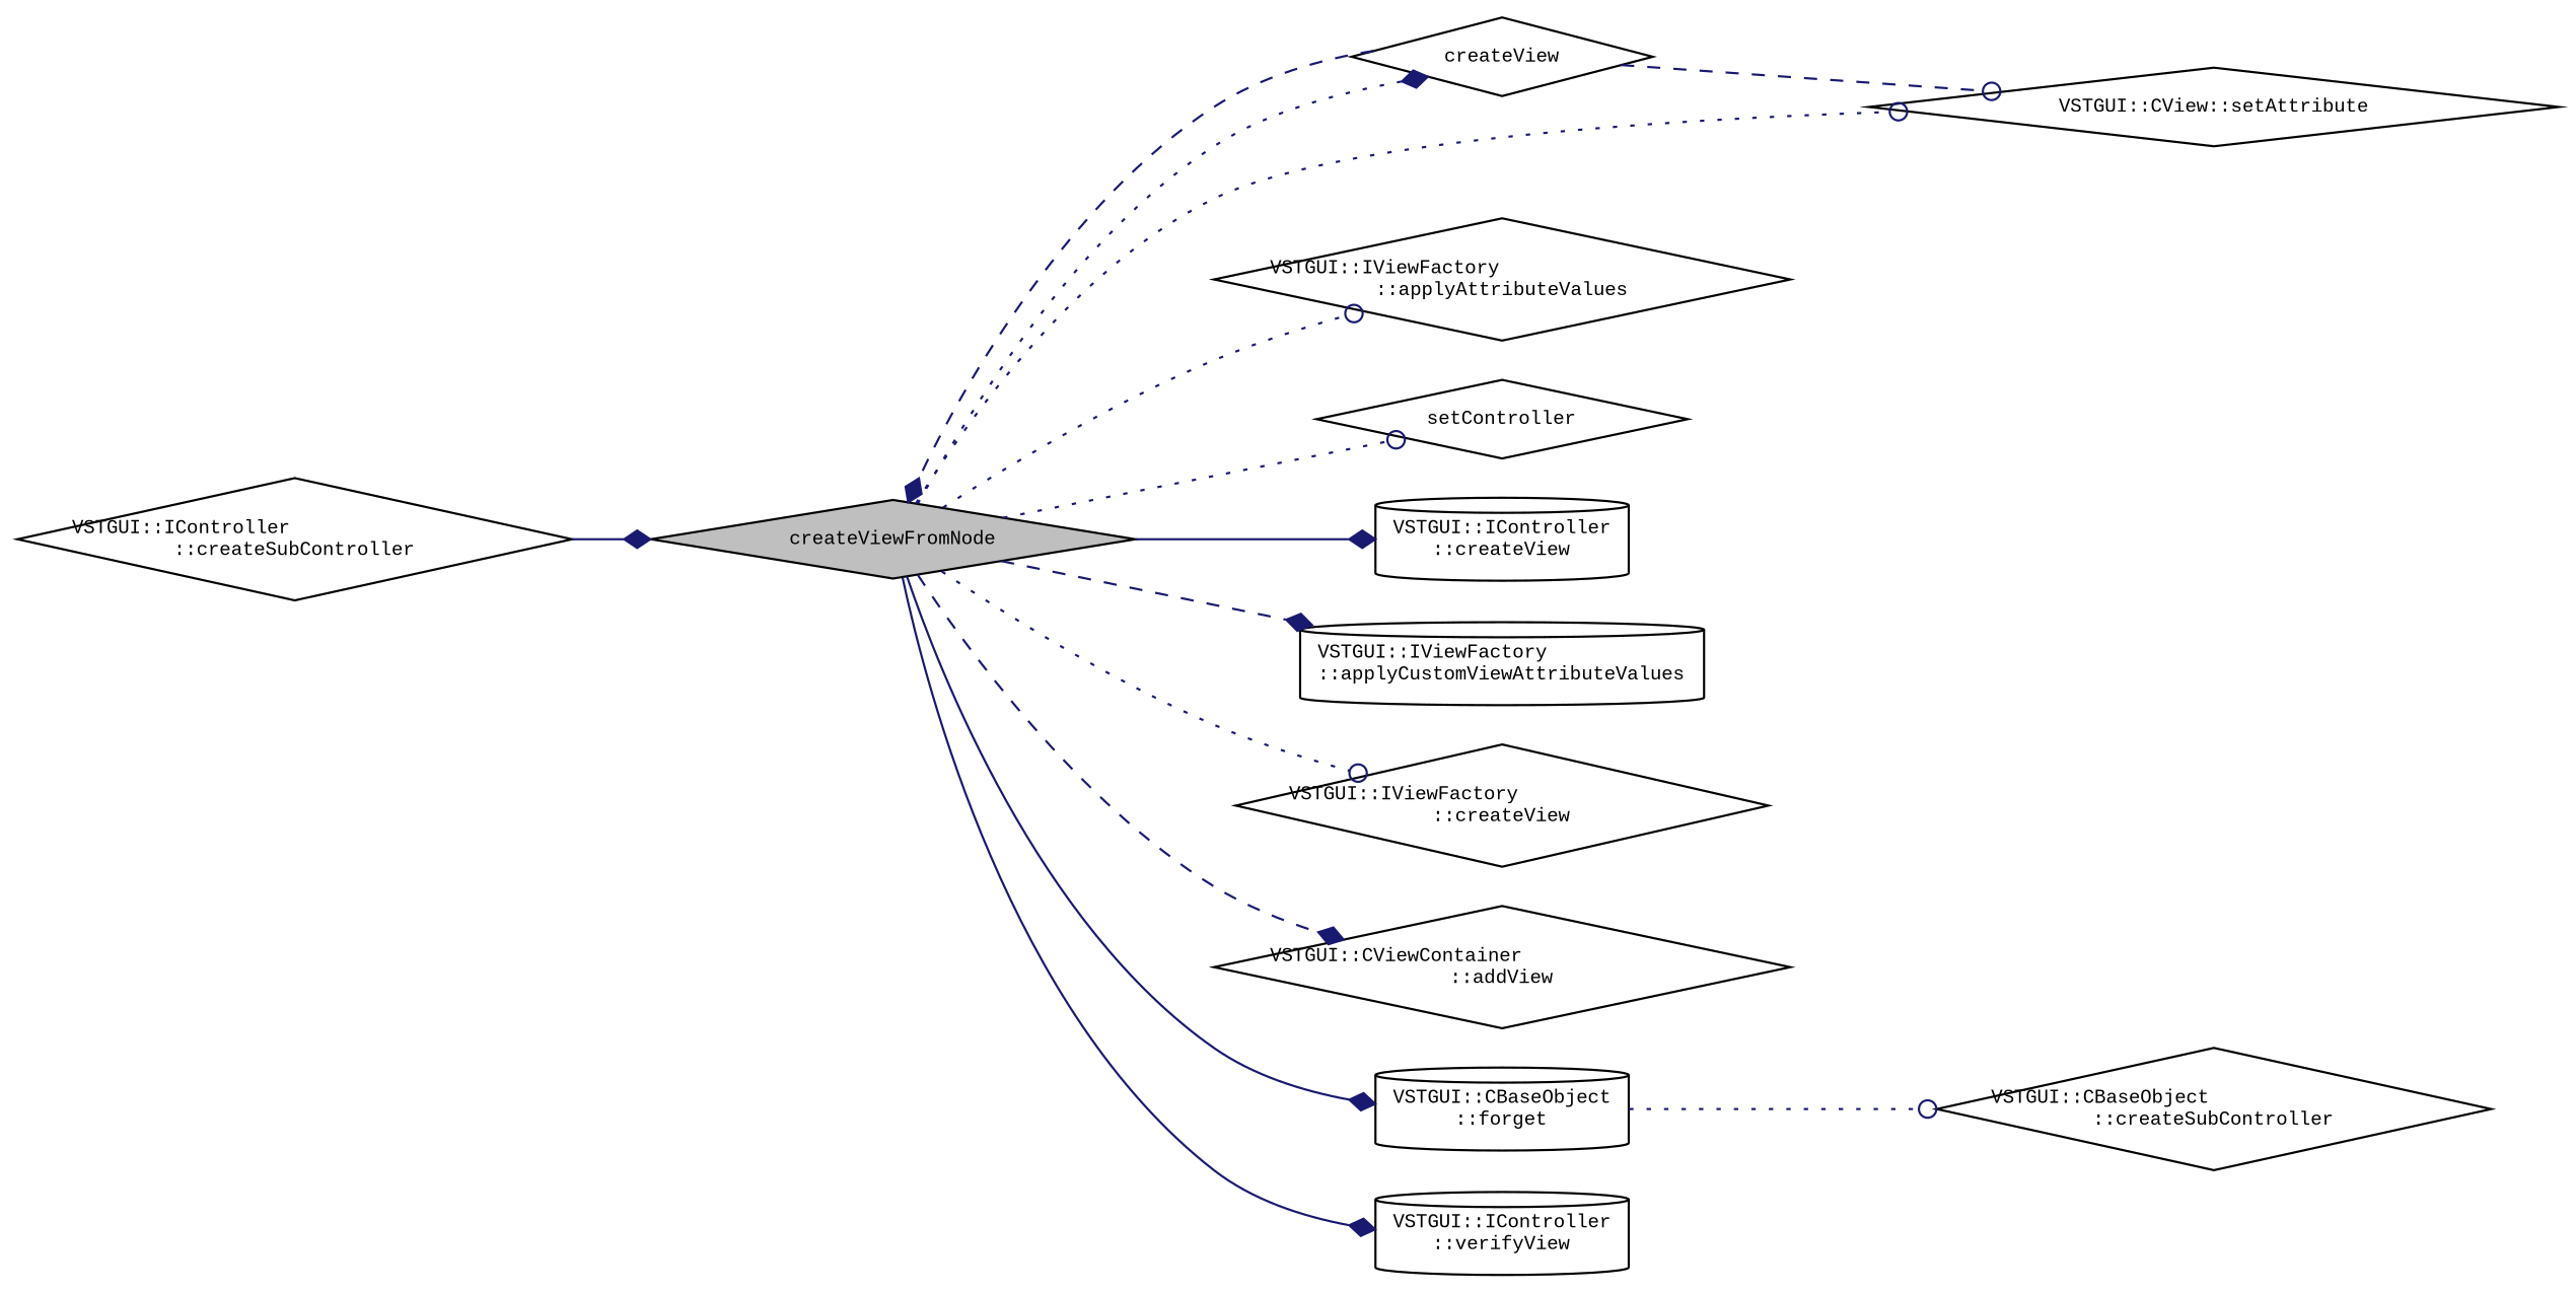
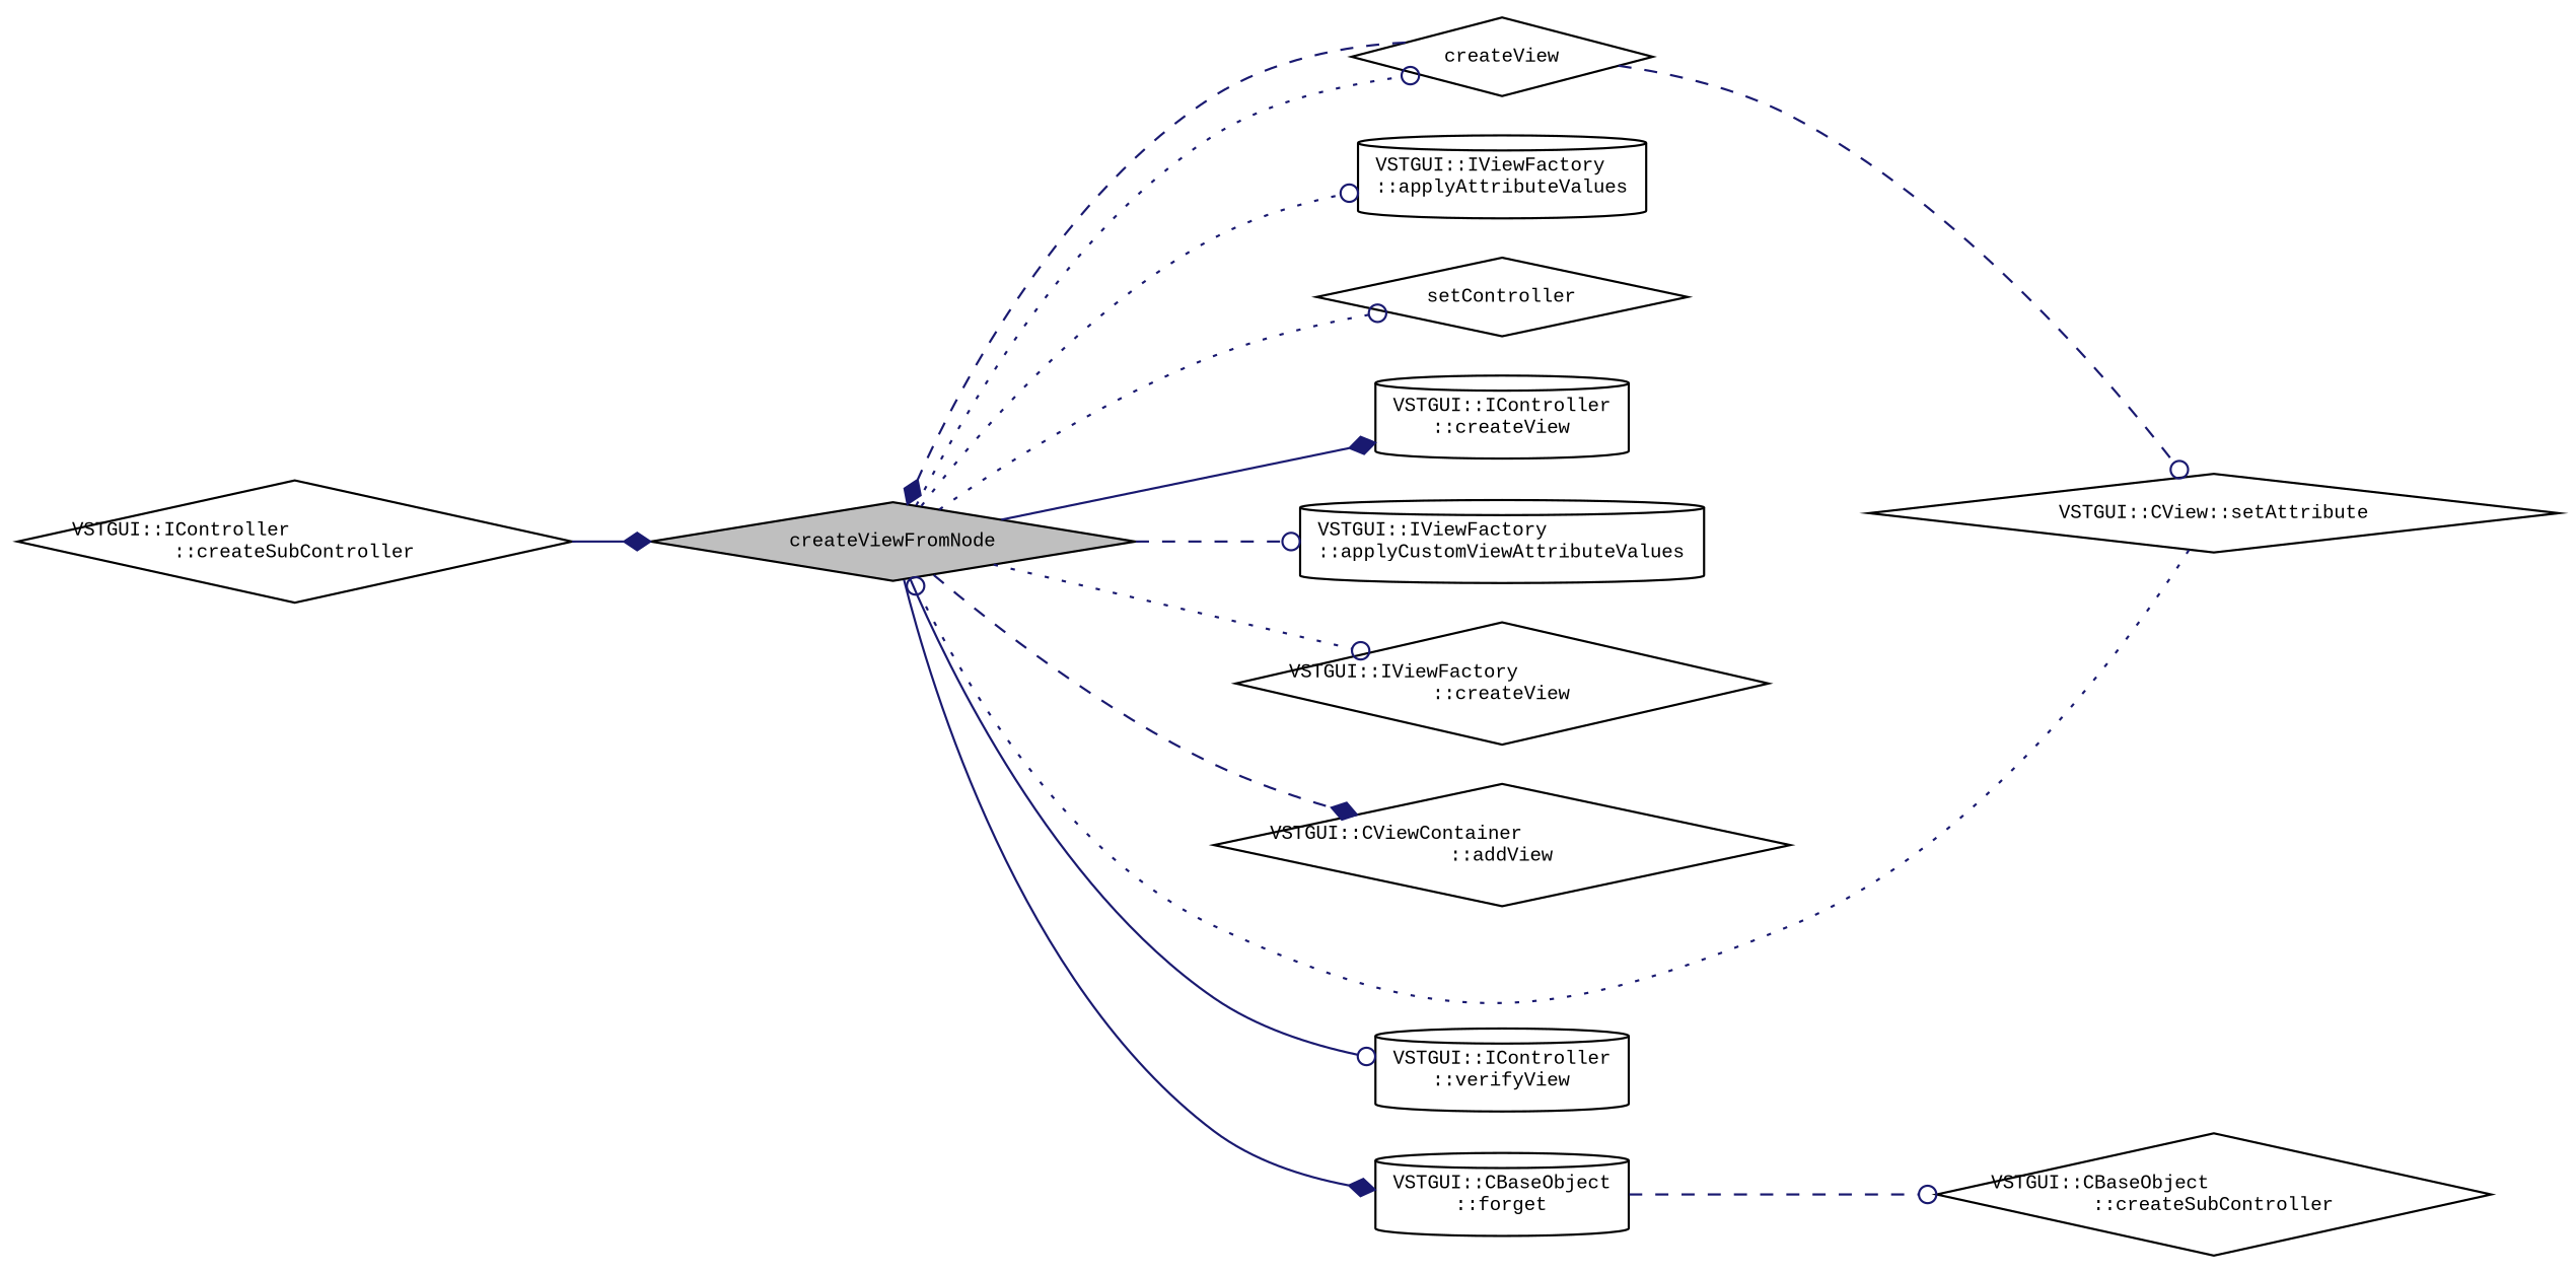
  digraph {
    fontname="Liberation Mono"
    rankdir=LR
    node [color=black fontname="Liberation Mono" fontsize=9 shape=diamond]
    edge [arrowhead=diamond color=midnightblue fontname="Liberation Mono" fontsize=9 labelfontname=Arial labelfontsize=9 style=dotted]
    n1 [fillcolor=grey75 fontcolor=black height=0.2 label=createViewFromNode style=filled width=0.4]
    n2 [height=0.2 label=createView width=0.4]
    n3 [height=0.2 label="VSTGUI::CView::setAttribute" width=0.4]
-   n4 [height=0.2 label="VSTGUI::IViewFactory\l::applyAttributeValues" width=0.4]
+   n4 [height=0.2 label="VSTGUI::IViewFactory\l::applyAttributeValues" shape=cylinder width=0.4]
    n5 [height=0.2 label=setController width=0.4]
    n6 [height=0.2 label="VSTGUI::IController\l::createView" shape=cylinder width=0.4]
    n7 [height=0.2 label="VSTGUI::IViewFactory\l::applyCustomViewAttributeValues" shape=cylinder width=0.4]
    n8 [height=0.2 label="VSTGUI::IViewFactory\l::createView" width=0.4]
    n9 [height=0.2 label="VSTGUI::CViewContainer\l::addView" width=0.4]
    n10 [height=0.2 label="VSTGUI::CBaseObject\l::forget" shape=cylinder width=0.4]
    n11 [height=0.2 label="VSTGUI::IController\l::verifyView" shape=cylinder width=0.4]
    n12 [height=0.2 label="VSTGUI::IController\l::createSubController" width=0.4]
    n13 [height=0.2 label="VSTGUI::CBaseObject\l::createSubController" width=0.4]
-   n1 -> n2
-   n1 -> n3 [arrowhead=odot]
+   n1 -> n2 [arrowhead=odot]
+   n3 -> n1 [arrowhead=odot]
    n1 -> n4 [arrowhead=odot]
    n1 -> n5 [arrowhead=odot]
    n1 -> n6 [style=solid]
-   n1 -> n7 [style=dashed]
+   n1 -> n7 [arrowhead=odot style=dashed]
    n1 -> n8 [arrowhead=odot]
    n1 -> n9 [style=dashed]
    n1 -> n10 [style=solid]
-   n1 -> n11 [style=solid]
+   n1 -> n11 [arrowhead=odot style=solid]
    n2 -> n1 [style=dashed]
    n2 -> n3 [arrowhead=odot style=dashed]
-   n10 -> n13 [arrowhead=odot]
+   n10 -> n13 [arrowhead=odot style=dashed]
    n12 -> n1 [style=solid]
  }
